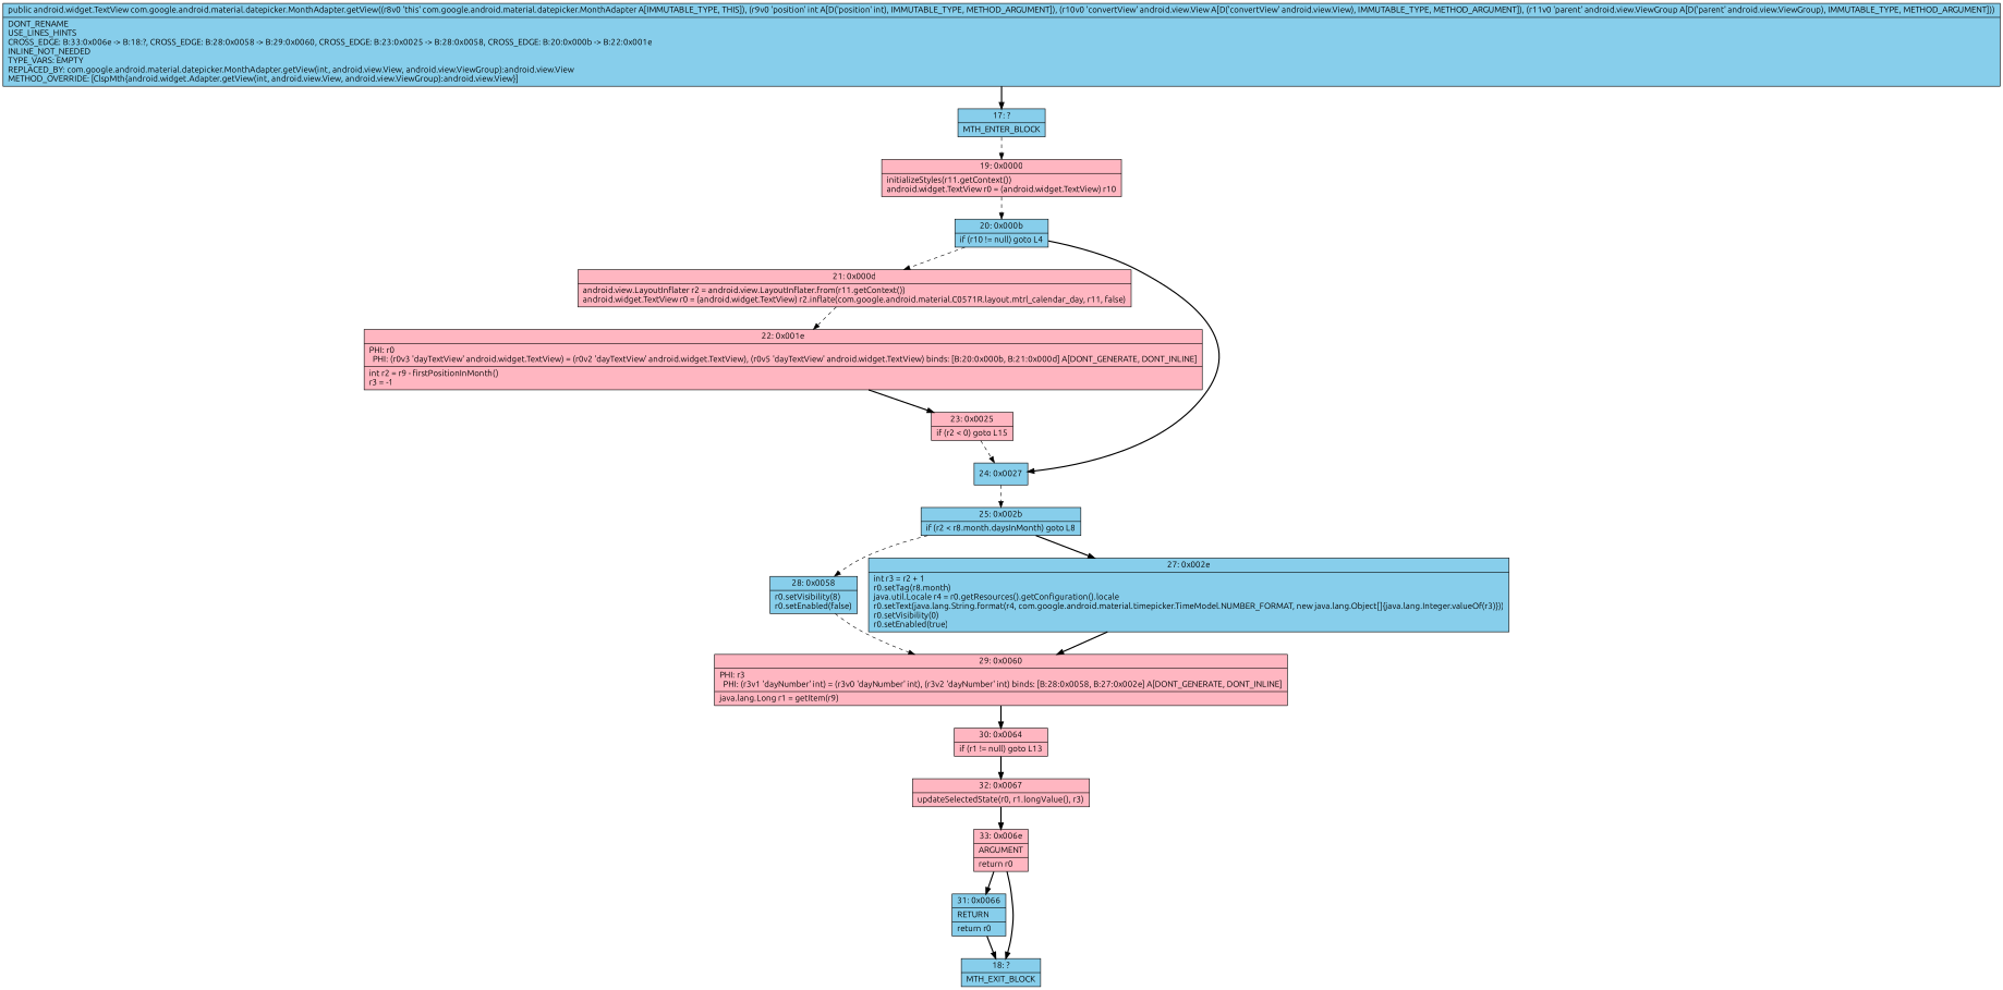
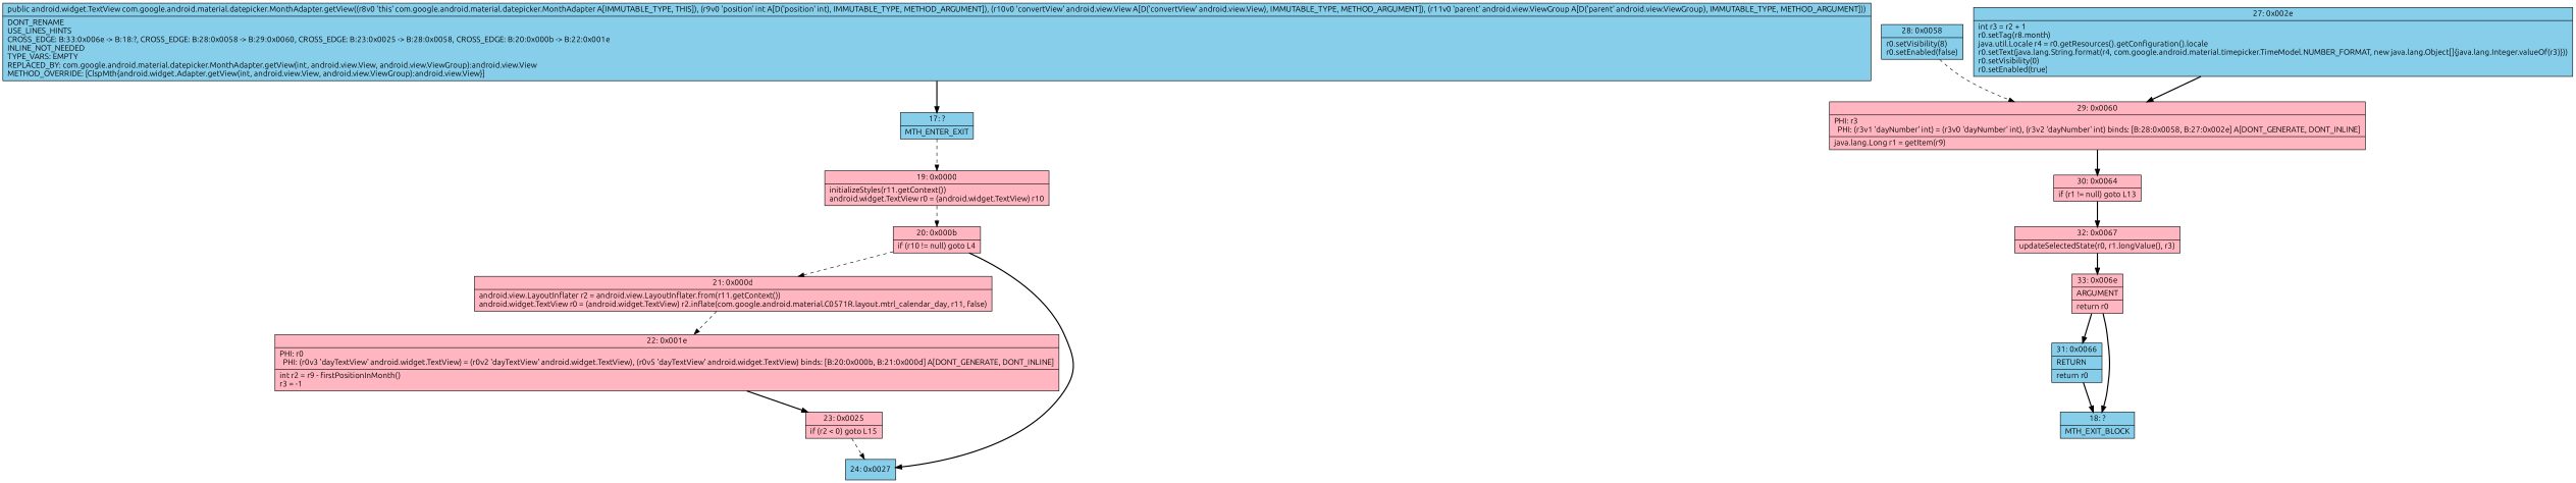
  digraph {
    fontname=Ubuntu
    node [fillcolor=skyblue fontname=Ubuntu shape=record style=filled]
    edge [fontname=Ubuntu style=bold]
-   n1 [label="{17\:\ ?|MTH_ENTER_BLOCK\l}"]
+   n1 [label="{17\:\ ?|MTH_ENTER_EXIT\l}"]
    n2 [fillcolor=lightpink label="{19\:\ 0x0000|initializeStyles(r11.getContext())\landroid.widget.TextView r0 = (android.widget.TextView) r10\l}"]
-   n3 [label="{20\:\ 0x000b|if (r10 != null) goto L4\l}"]
+   n3 [fillcolor=lightpink label="{20\:\ 0x000b|if (r10 != null) goto L4\l}"]
    n4 [fillcolor=lightpink label="{21\:\ 0x000d|android.view.LayoutInflater r2 = android.view.LayoutInflater.from(r11.getContext())\landroid.widget.TextView r0 = (android.widget.TextView) r2.inflate(com.google.android.material.C0571R.layout.mtrl_calendar_day, r11, false)\l}"]
    n5 [label="{24\:\ 0x0027}"]
    n6 [fillcolor=lightpink label="{22\:\ 0x001e|PHI: r0 \l  PHI: (r0v3 'dayTextView' android.widget.TextView) = (r0v2 'dayTextView' android.widget.TextView), (r0v5 'dayTextView' android.widget.TextView) binds: [B:20:0x000b, B:21:0x000d] A[DONT_GENERATE, DONT_INLINE]\l|int r2 = r9 \- firstPositionInMonth()\lr3 = \-1\l}"]
    n7 [fillcolor=lightpink label="{23\:\ 0x0025|if (r2 \< 0) goto L15\l}"]
-   n8 [label="{25\:\ 0x002b|if (r2 \< r8.month.daysInMonth) goto L8\l}"]
    n9 [label="{28\:\ 0x0058|r0.setVisibility(8)\lr0.setEnabled(false)\l}"]
    n10 [fillcolor=lightpink label="{29\:\ 0x0060|PHI: r3 \l  PHI: (r3v1 'dayNumber' int) = (r3v0 'dayNumber' int), (r3v2 'dayNumber' int) binds: [B:28:0x0058, B:27:0x002e] A[DONT_GENERATE, DONT_INLINE]\l|java.lang.Long r1 = getItem(r9)\l}"]
    n11 [label="{27\:\ 0x002e|int r3 = r2 + 1\lr0.setTag(r8.month)\ljava.util.Locale r4 = r0.getResources().getConfiguration().locale\lr0.setText(java.lang.String.format(r4, com.google.android.material.timepicker.TimeModel.NUMBER_FORMAT, new java.lang.Object[]\{java.lang.Integer.valueOf(r3)\}))\lr0.setVisibility(0)\lr0.setEnabled(true)\l}"]
    n12 [fillcolor=lightpink label="{30\:\ 0x0064|if (r1 != null) goto L13\l}"]
    n13 [fillcolor=lightpink label="{32\:\ 0x0067|updateSelectedState(r0, r1.longValue(), r3)\l}"]
    n14 [label="{31\:\ 0x0066|RETURN\l|return r0\l}"]
    n15 [label="{18\:\ ?|MTH_EXIT_BLOCK\l}"]
    n16 [fillcolor=lightpink label="{33\:\ 0x006e|ARGUMENT\l|return r0\l}"]
    n17 [label="{public android.widget.TextView com.google.android.material.datepicker.MonthAdapter.getView((r8v0 'this' com.google.android.material.datepicker.MonthAdapter A[IMMUTABLE_TYPE, THIS]), (r9v0 'position' int A[D('position' int), IMMUTABLE_TYPE, METHOD_ARGUMENT]), (r10v0 'convertView' android.view.View A[D('convertView' android.view.View), IMMUTABLE_TYPE, METHOD_ARGUMENT]), (r11v0 'parent' android.view.ViewGroup A[D('parent' android.view.ViewGroup), IMMUTABLE_TYPE, METHOD_ARGUMENT]))  | DONT_RENAME\lUSE_LINES_HINTS\lCROSS_EDGE: B:33:0x006e \-\> B:18:?, CROSS_EDGE: B:28:0x0058 \-\> B:29:0x0060, CROSS_EDGE: B:23:0x0025 \-\> B:28:0x0058, CROSS_EDGE: B:20:0x000b \-\> B:22:0x001e\lINLINE_NOT_NEEDED\lTYPE_VARS: EMPTY\lREPLACED_BY: com.google.android.material.datepicker.MonthAdapter.getView(int, android.view.View, android.view.ViewGroup):android.view.View\lMETHOD_OVERRIDE: [ClspMth\{android.widget.Adapter.getView(int, android.view.View, android.view.ViewGroup):android.view.View\}]\l}"]
    n1 -> n2 [style=dashed]
    n2 -> n3 [style=dashed]
    n3 -> n4 [style=dashed]
    n3 -> n5
    n4 -> n6 [style=dashed]
-   n5 -> n8 [style=dashed]
    n6 -> n7
    n7 -> n5 [style=dashed]
-   n8 -> n9 [style=dashed]
-   n8 -> n11
    n9 -> n10 [style=dashed]
    n10 -> n12
    n11 -> n10
    n12 -> n13
    n13 -> n16
    n14 -> n15
    n16 -> n14
    n16 -> n15
    n17 -> n1
  }
